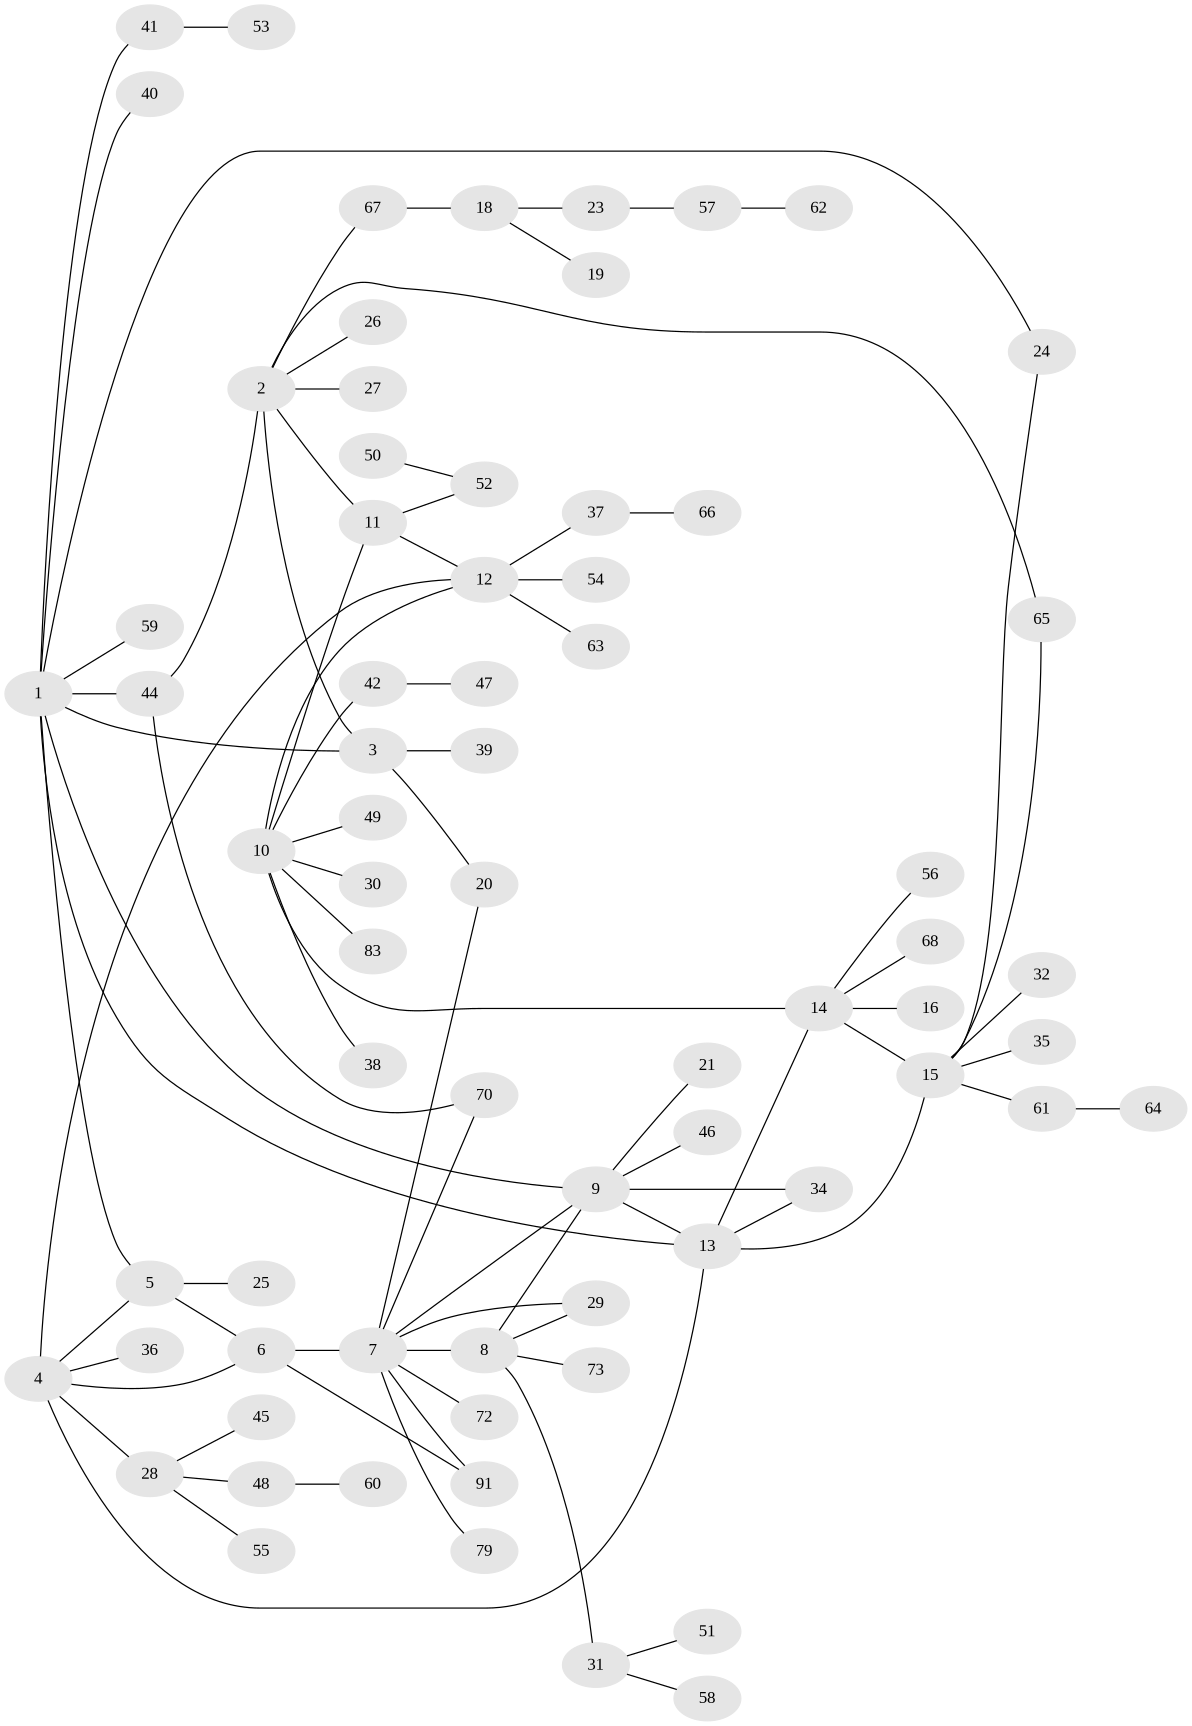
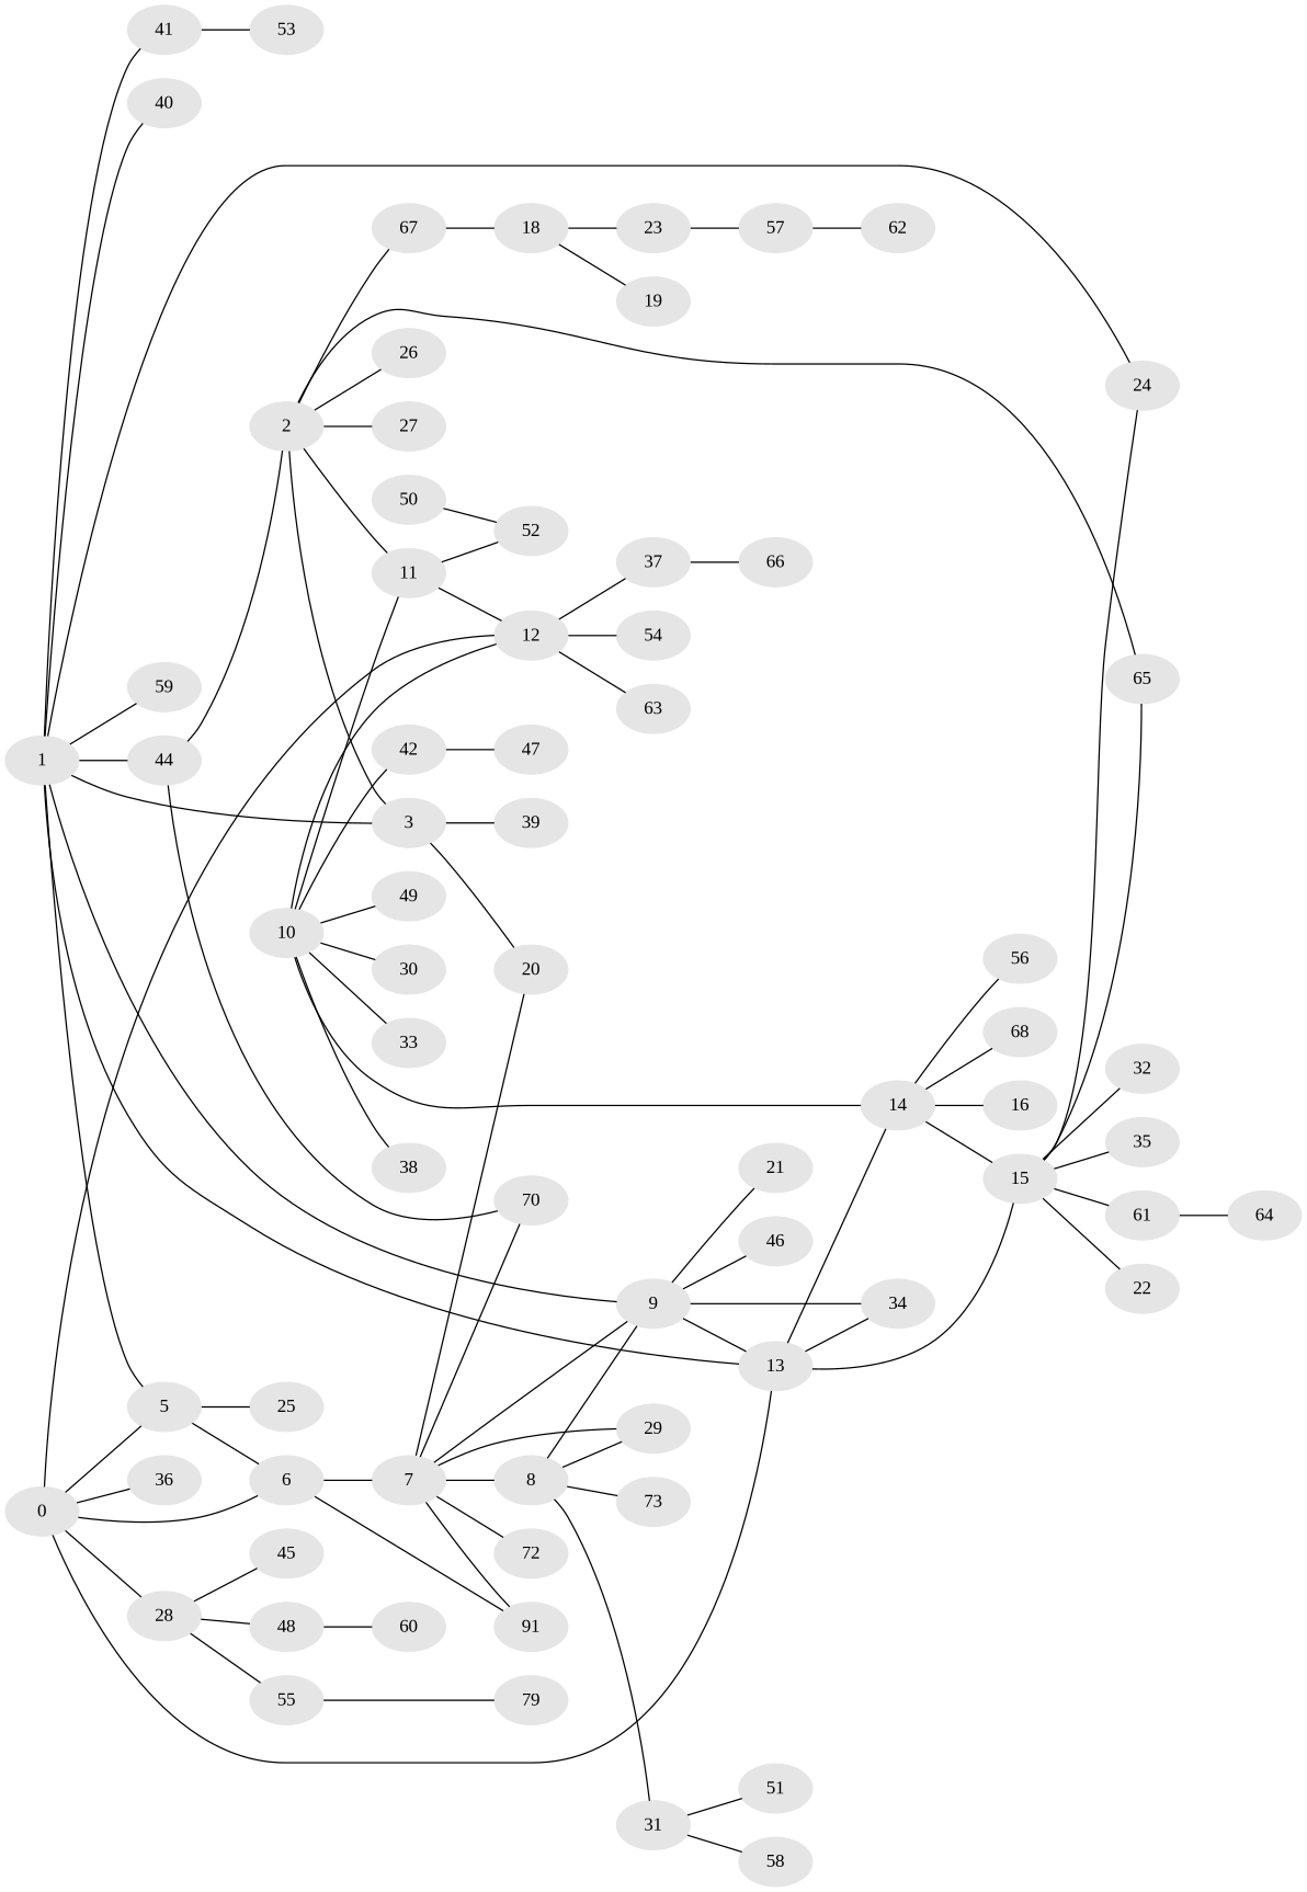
  graph {
    fontname="Liberation Serif"
    rankdir=LR
    node [color=gray90 fontname="Liberation Serif" style=filled]
    edge [fontname="Liberation Serif"]
    1
    3
    5
    9
    13
    24
    40
    41
    44
    59
    2
    11
    26
    27
    65
    67
    20
    39
    6
    25
    21
    34
    46
    14
    15
    53
    70
    12
    52
    18
    19
    23
-   4
+   4 [label=0]
    28
    36
    7
    n37 [label=91]
    37
    54
    63
    45
    48
    55
    8
    n45 [label=79]
    72
    29
    31
    n49 [label=73]
    51
    58
    50
    10
    30
-   33 [label=83]
+   33
    38
    42
    49
    16
    56
    68
    47
    66
+   22
    32
    35
    61
    64
    57
    62
    60
    1 -- 3
    1 -- 5
    1 -- 9
    1 -- 13
    1 -- 24
    1 -- 40
    1 -- 41
    1 -- 44
    1 -- 59
    3 -- 20
    3 -- 39
    5 -- 6
    5 -- 25
    9 -- 13
    9 -- 21
    9 -- 34
    9 -- 46
    13 -- 34
    13 -- 14
    13 -- 15
    41 -- 53
    44 -- 2
    44 -- 70
    2 -- 3
    2 -- 11
    2 -- 26
    2 -- 27
    2 -- 65
    2 -- 67
    11 -- 12
    11 -- 52
    67 -- 18
    6 -- 7
    6 -- n37
    14 -- 15
    14 -- 16
    14 -- 56
    14 -- 68
    15 -- 24
    15 -- 65
+   15 -- 22
    15 -- 32
    15 -- 35
    15 -- 61
    12 -- 37
    12 -- 54
    12 -- 63
    18 -- 19
    18 -- 23
    23 -- 57
    4 -- 5
    4 -- 13
    4 -- 6
    4 -- 12
    4 -- 28
    4 -- 36
    28 -- 45
    28 -- 48
    28 -- 55
    7 -- 9
    7 -- 20
    7 -- 70
    7 -- n37
    7 -- 8
-   7 -- n45
+   55 -- n45
    7 -- 72
    7 -- 29
    37 -- 66
    48 -- 60
    8 -- 9
    8 -- 29
    8 -- 31
    8 -- n49
    31 -- 51
    31 -- 58
    50 -- 52
    10 -- 11
    10 -- 14
    10 -- 12
    10 -- 30
    10 -- 33
    10 -- 38
    10 -- 42
    10 -- 49
    42 -- 47
    61 -- 64
    57 -- 62
  }
